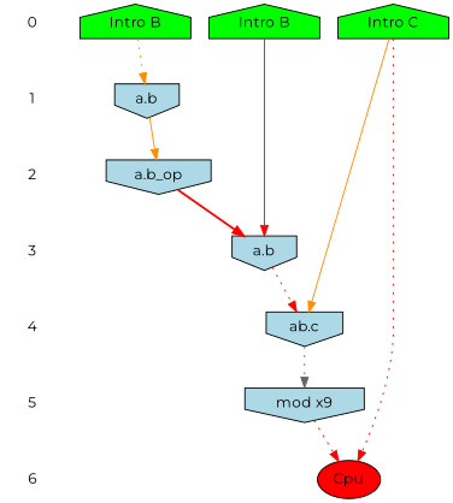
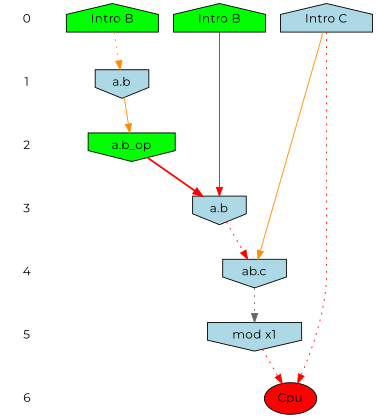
  digraph {
    fontname=Montserrat
    ranksep=.5
    node [fontname=Montserrat shape=plaintext style=filled]
    edge [fontname=Montserrat style=invis]
    0 [style=""]
    n2 [fillcolor=green label="Intro B" shape=house]
    n3 [fillcolor=green label="Intro B" shape=house]
-   n4 [fillcolor=green label="Intro C" shape=house]
+   n4 [fillcolor=lightblue label="Intro C" shape=house]
    1 [style=""]
    n6 [fillcolor=lightblue label="a.b" shape=invhouse]
    2 [style=""]
-   n8 [fillcolor=lightblue label="a.b_op" shape=invhouse]
+   n8 [fillcolor=green label="a.b_op" shape=invhouse]
    3 [style=""]
    n10 [fillcolor=lightblue label="a.b" shape=invhouse]
    4 [style=""]
    n12 [fillcolor=lightblue label="ab.c" shape=invhouse]
    5 [style=""]
-   n14 [fillcolor=lightblue label="mod x9" shape=invhouse]
+   n14 [fillcolor=lightblue label="mod x1" shape=invhouse]
    6 [style=""]
    n16 [fillcolor=red label=Cpu shape=""]
    subgraph sub_1 {
      rank=same
      0
      n2
      n3
      n4
    }
    subgraph sub_2 {
      rank=same
      1
      n6
    }
    subgraph sub_3 {
      rank=same
      2
      n8
    }
    subgraph sub_4 {
      rank=same
      3
      n10
    }
    subgraph sub_5 {
      rank=same
      4
      n12
    }
    subgraph sub_6 {
      rank=same
      5
      n14
    }
    subgraph sub_7 {
      rank=same
      6
      n16
    }
    0 -> 1
    n2 -> n6 [color=darkorange style=dotted]
    n3 -> n10 [color=red style=solid]
    n4 -> n12 [color=darkorange style=solid]
    n4 -> n16 [color=red style=dotted]
    1 -> 2
    n6 -> n8 [color=darkorange style=solid]
    2 -> 3
    n8 -> n10 [color=red style=bold]
    3 -> 4
    n10 -> n12 [color=red style=dotted]
    4 -> 5
    n12 -> n14 [color=gray40 style=dotted]
    5 -> 6
    n14 -> n16 [color=red style=dotted]
  }
